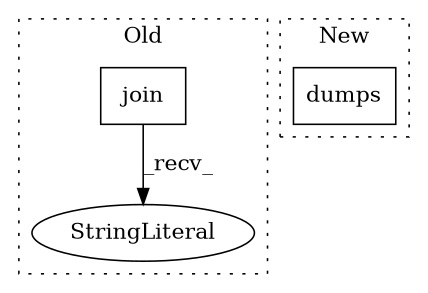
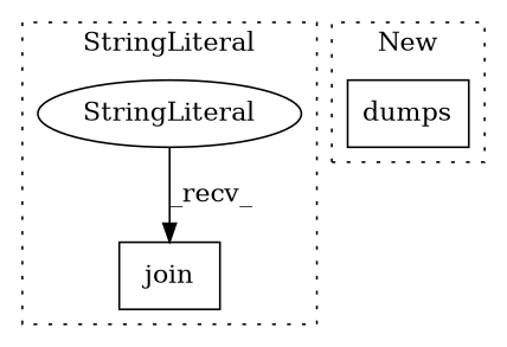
  digraph {
    node [a=32 shape=box]
    n1 [l="20,-5" label=join s="1194,1343"]
    n2 [a=45 l=4 label=StringLiteral s=1189 shape=ellipse]
    n3 [l="21,1" label=dumps s="1104,1255"]
    subgraph cluster_1 {
-     label=Old
+     label=StringLiteral
      style=dotted
      n1
      n2
    }
    subgraph cluster_2 {
      label=New
      style=dotted
      n3
    }
-   n1 -> n2 [label=_recv_]
+   n2 -> n1 [label=_recv_]
  }
